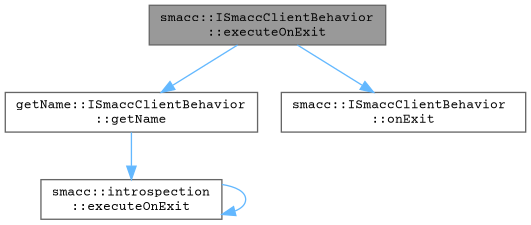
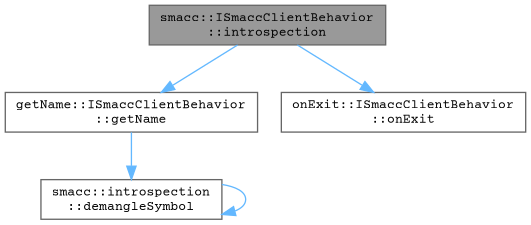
  digraph {
    fontname="Courier Prime"
    rankdir=TB
    node [color=grey40 fillcolor=white fontname="Courier Prime" fontsize=10 shape=box style=filled]
    edge [color=steelblue1 fontname="Courier Prime" fontsize=10 labelfontname=Helvetica labelfontsize=10 style=solid]
-   n1 [color=gray40 fillcolor=grey60 fontcolor=black height=0.2 label="smacc::ISmaccClientBehavior\l::executeOnExit" width=0.4]
+   n1 [color=gray40 fillcolor=grey60 fontcolor=black height=0.2 label="smacc::ISmaccClientBehavior\l::introspection" width=0.4]
    n2 [height=0.2 label="getName::ISmaccClientBehavior\l::getName" width=0.4]
-   n3 [height=0.2 label="smacc::ISmaccClientBehavior\l::onExit" width=0.4]
-   n4 [height=0.2 label="smacc::introspection\l::executeOnExit" width=0.4]
+   n3 [height=0.2 label="onExit::ISmaccClientBehavior\l::onExit" width=0.4]
+   n4 [height=0.2 label="smacc::introspection\l::demangleSymbol" width=0.4]
    n1 -> n2
    n1 -> n3
    n2 -> n4
    n4 -> n4
  }
